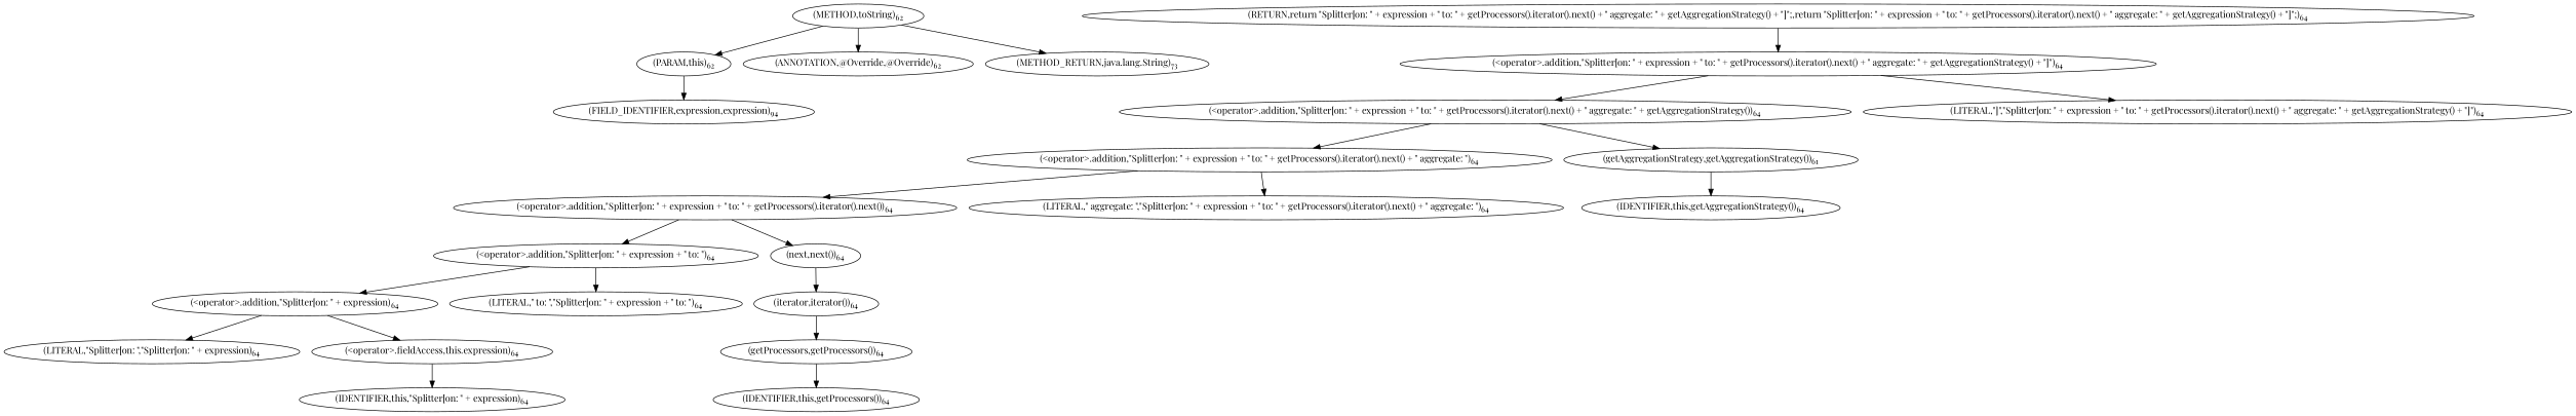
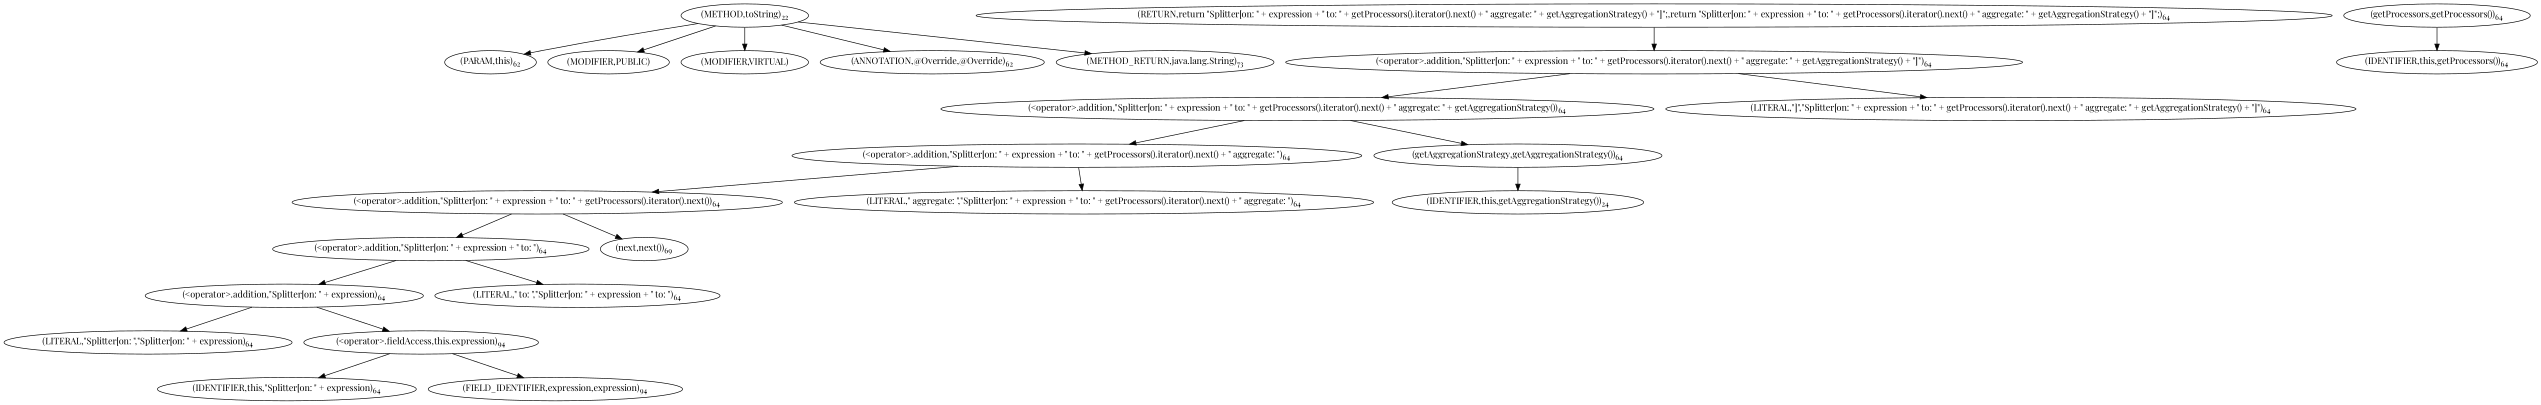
  digraph {
    fontname="Playfair Display"
    node [fontname="Playfair Display"]
    edge [fontname="Playfair Display"]
-   n1 [label=<(METHOD,toString)<SUB>62</SUB>>]
+   n1 [label=<(METHOD,toString)<SUB>22</SUB>>]
    n2 [label=<(PARAM,this)<SUB>62</SUB>>]
+   n3 [label=<(MODIFIER,PUBLIC)>]
+   n4 [label=<(MODIFIER,VIRTUAL)>]
    n5 [label=<(ANNOTATION,@Override,@Override)<SUB>62</SUB>>]
    n6 [label=<(METHOD_RETURN,java.lang.String)<SUB>73</SUB>>]
    n7 [label=<(RETURN,return &quot;Splitter[on: &quot; + expression + &quot; to: &quot; + getProcessors().iterator().next() + &quot; aggregate: &quot; + getAggregationStrategy() + &quot;]&quot;;,return &quot;Splitter[on: &quot; + expression + &quot; to: &quot; + getProcessors().iterator().next() + &quot; aggregate: &quot; + getAggregationStrategy() + &quot;]&quot;;)<SUB>64</SUB>>]
    n8 [label=<(&lt;operator&gt;.addition,&quot;Splitter[on: &quot; + expression + &quot; to: &quot; + getProcessors().iterator().next() + &quot; aggregate: &quot; + getAggregationStrategy() + &quot;]&quot;)<SUB>64</SUB>>]
    n9 [label=<(&lt;operator&gt;.addition,&quot;Splitter[on: &quot; + expression + &quot; to: &quot; + getProcessors().iterator().next() + &quot; aggregate: &quot; + getAggregationStrategy())<SUB>64</SUB>>]
    n10 [label=<(LITERAL,&quot;]&quot;,&quot;Splitter[on: &quot; + expression + &quot; to: &quot; + getProcessors().iterator().next() + &quot; aggregate: &quot; + getAggregationStrategy() + &quot;]&quot;)<SUB>64</SUB>>]
    n11 [label=<(&lt;operator&gt;.addition,&quot;Splitter[on: &quot; + expression + &quot; to: &quot; + getProcessors().iterator().next() + &quot; aggregate: &quot;)<SUB>64</SUB>>]
-   n12 [label=<(getAggregationStrategy,getAggregationStrategy())<SUB>61</SUB>>]
+   n12 [label=<(getAggregationStrategy,getAggregationStrategy())<SUB>64</SUB>>]
    n13 [label=<(&lt;operator&gt;.addition,&quot;Splitter[on: &quot; + expression + &quot; to: &quot; + getProcessors().iterator().next())<SUB>64</SUB>>]
    n14 [label=<(LITERAL,&quot; aggregate: &quot;,&quot;Splitter[on: &quot; + expression + &quot; to: &quot; + getProcessors().iterator().next() + &quot; aggregate: &quot;)<SUB>64</SUB>>]
-   n15 [label=<(IDENTIFIER,this,getAggregationStrategy())<SUB>64</SUB>>]
+   n15 [label=<(IDENTIFIER,this,getAggregationStrategy())<SUB>24</SUB>>]
    n16 [label=<(&lt;operator&gt;.addition,&quot;Splitter[on: &quot; + expression + &quot; to: &quot;)<SUB>64</SUB>>]
-   n17 [label=<(next,next())<SUB>64</SUB>>]
+   n17 [label=<(next,next())<SUB>69</SUB>>]
    n18 [label=<(&lt;operator&gt;.addition,&quot;Splitter[on: &quot; + expression)<SUB>64</SUB>>]
    n19 [label=<(LITERAL,&quot; to: &quot;,&quot;Splitter[on: &quot; + expression + &quot; to: &quot;)<SUB>64</SUB>>]
-   n20 [label=<(iterator,iterator())<SUB>64</SUB>>]
    n21 [label=<(LITERAL,&quot;Splitter[on: &quot;,&quot;Splitter[on: &quot; + expression)<SUB>64</SUB>>]
-   n22 [label=<(&lt;operator&gt;.fieldAccess,this.expression)<SUB>64</SUB>>]
+   n22 [label=<(&lt;operator&gt;.fieldAccess,this.expression)<SUB>94</SUB>>]
    n23 [label=<(IDENTIFIER,this,&quot;Splitter[on: &quot; + expression)<SUB>64</SUB>>]
    n24 [label=<(FIELD_IDENTIFIER,expression,expression)<SUB>94</SUB>>]
    n25 [label=<(getProcessors,getProcessors())<SUB>64</SUB>>]
    n26 [label=<(IDENTIFIER,this,getProcessors())<SUB>64</SUB>>]
    n1 -> n2
+   n1 -> n3
+   n1 -> n4
    n1 -> n5
    n1 -> n6
    n7 -> n8
    n8 -> n9
    n8 -> n10
    n9 -> n11
    n9 -> n12
    n11 -> n13
    n11 -> n14
    n12 -> n15
    n13 -> n16
    n13 -> n17
    n16 -> n18
    n16 -> n19
-   n17 -> n20
    n18 -> n21
    n18 -> n22
-   n20 -> n25
    n22 -> n23
-   n2 -> n24
+   n22 -> n24
    n25 -> n26
  }
